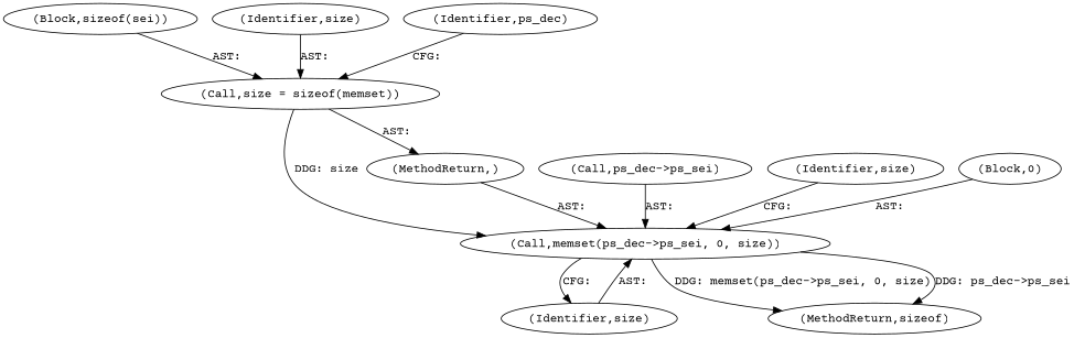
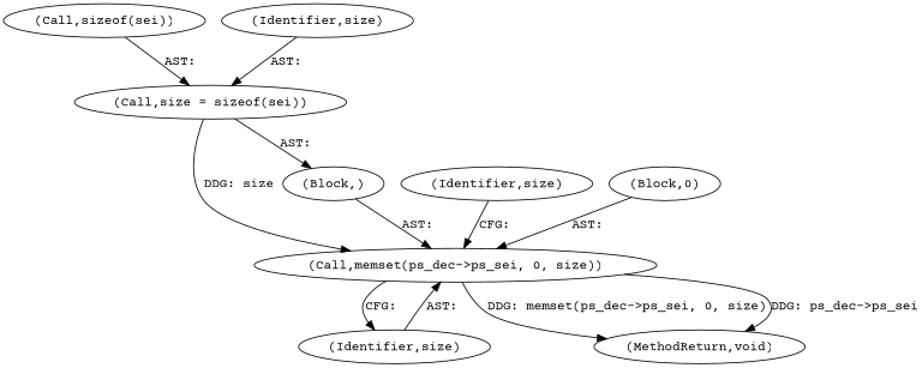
  digraph {
    fontname="Courier Prime"
    node [fontname="Courier Prime"]
    edge [fontname="Courier Prime"]
    n1 [label="(Call,memset(ps_dec->ps_sei, 0, size))"]
    n2 [label="(Identifier,size)"]
-   n3 [label="(MethodReturn,sizeof)"]
-   n4 [label="(MethodReturn,)"]
-   n5 [label="(Call,size = sizeof(memset))"]
-   n6 [label="(Block,sizeof(sei))"]
-   n7 [label="(Call,ps_dec->ps_sei)"]
+   n3 [label="(MethodReturn,void)"]
+   n4 [label="(Block,)"]
+   n5 [label="(Call,size = sizeof(sei))"]
+   n6 [label="(Call,sizeof(sei))"]
    n8 [label="(Identifier,size)"]
    n9 [label="(Identifier,size)"]
    n10 [label="(Block,0)"]
-   n11 [label="(Identifier,ps_dec)"]
    n1 -> n2 [label="CFG: "]
    n1 -> n3 [label="DDG: memset(ps_dec->ps_sei, 0, size)"]
    n1 -> n3 [label="DDG: ps_dec->ps_sei"]
    n2 -> n1 [label="AST: "]
    n4 -> n1 [label="AST: "]
    n5 -> n1 [label="DDG: size"]
    n5 -> n4 [label="AST: "]
    n6 -> n5 [label="AST: "]
-   n7 -> n1 [label="AST: "]
    n8 -> n1 [label="CFG: "]
    n9 -> n5 [label="AST: "]
    n10 -> n1 [label="AST: "]
-   n11 -> n5 [label="CFG: "]
  }
